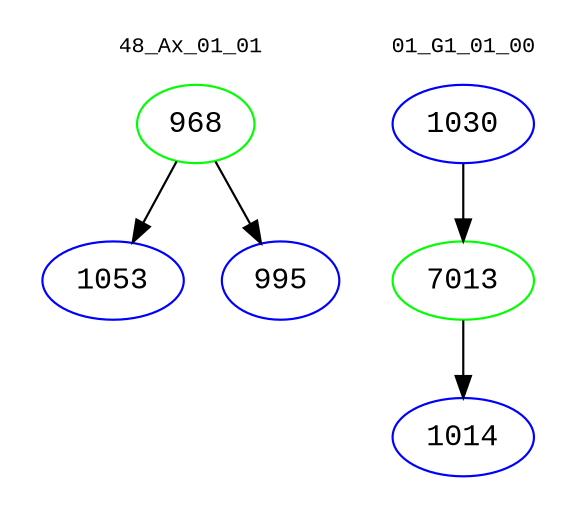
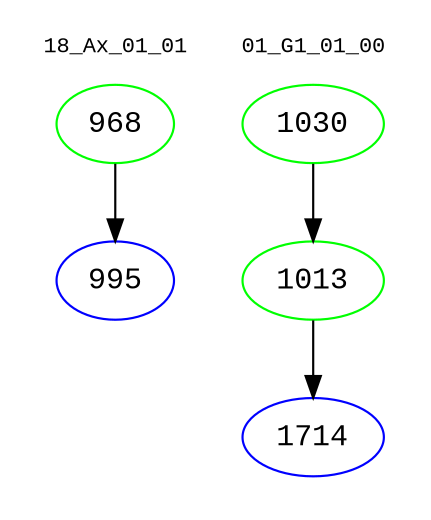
  digraph {
    fontname="Liberation Mono"
    node [color=blue fontname="Liberation Mono"]
    edge [color=black fontname="Liberation Mono"]
    n1 [color=green label=968]
-   n2 [label=1053]
    n3 [label=995]
-   n4 [color=green label=7013]
-   n5 [label=1014]
-   n6 [label=1030]
+   n4 [color=green label=1013]
+   n5 [label=1714]
+   n6 [color=green label=1030]
    subgraph cluster_1 {
      color=white
      fontsize=10
-     label="48_Ax_01_01"
+     label="18_Ax_01_01"
      n1
-     n2
      n3
    }
    subgraph cluster_2 {
      color=white
      fontsize=10
      label="01_G1_01_00"
      n4
      n5
      n6
    }
-   n1 -> n2
    n1 -> n3
    n4 -> n5
    n6 -> n4
  }
